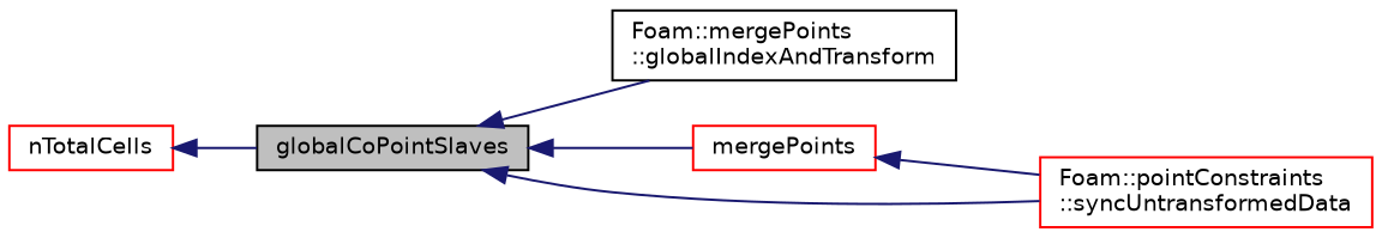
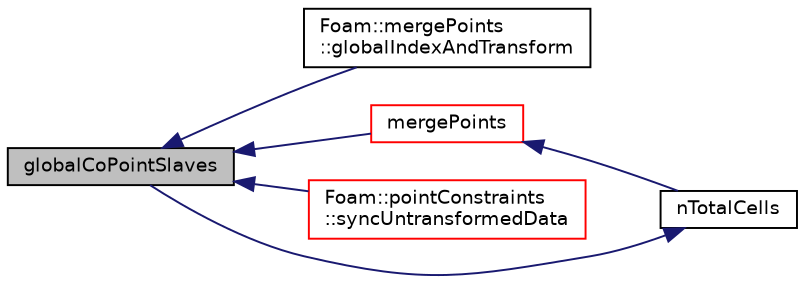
  digraph {
    rankdir=LR
    node [color=red fontname=Helvetica fontsize=10 shape=record]
    edge [color=midnightblue dir=back fontname=Helvetica fontsize=10 labelfontname=Helvetica labelfontsize=10 style=solid]
    n1 [color=black fillcolor=grey75 fontcolor=black height=0.2 label=globalCoPointSlaves style=filled width=0.4]
    n2 [color=black height=0.2 label="Foam::mergePoints\l::globalIndexAndTransform" width=0.4]
    n3 [height=0.2 label=mergePoints width=0.4]
    n4 [height=0.2 label="Foam::pointConstraints\l::syncUntransformedData" width=0.4]
-   n5 [height=0.2 label=nTotalCells width=0.4]
+   n5 [color=black height=0.2 label=nTotalCells width=0.4]
    n1 -> n2
    n1 -> n3
    n1 -> n4
-   n3 -> n4
+   n3 -> n5
    n5 -> n1
  }
